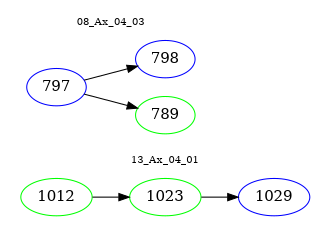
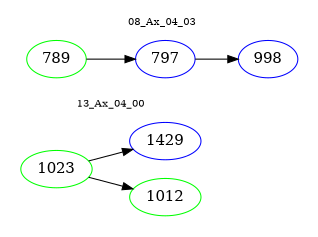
  digraph {
    rankdir=LR
    node [color=green]
    edge [color=black]
    n1 [label=1023]
    n2 [label=1012]
-   n3 [color=blue label=1029]
+   n3 [color=blue label=1429]
    n4 [color=blue label=797]
    n5 [label=789]
-   n6 [color=blue label=798]
+   n6 [color=blue label=998]
    subgraph cluster_1 {
      color=white
      fontsize=10
-     label="13_Ax_04_01"
+     label="13_Ax_04_00"
      n1
      n2
      n3
    }
    subgraph cluster_2 {
      color=white
      fontsize=10
      label="08_Ax_04_03"
      n4
      n5
      n6
    }
-   n2 -> n1
+   n1 -> n2
    n1 -> n3
-   n4 -> n5
+   n5 -> n4
    n4 -> n6
  }
